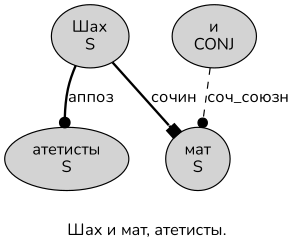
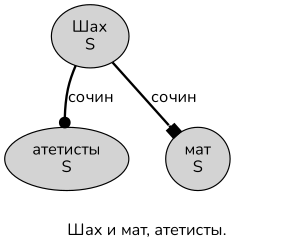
  digraph {
    fontname=Nunito
    label="Шах и мат, атетисты."
    node [fillcolor=lightgray fontname=Nunito penwidth=1 shape=ellipse style=filled]
    edge [arrowhead=dot fontname=Nunito style=bold]
    n1 [label="Шах\nS"]
    n2 [label="атетисты\nS"]
    n3 [label="мат\nS"]
-   n4 [label="и\nCONJ"]
-   n1 -> n2 [label="аппоз"]
+   n1 -> n2 [label="сочин"]
    n1 -> n3 [arrowhead=box label="сочин"]
-   n4 -> n3 [label="соч_союзн" style=dashed]
  }
